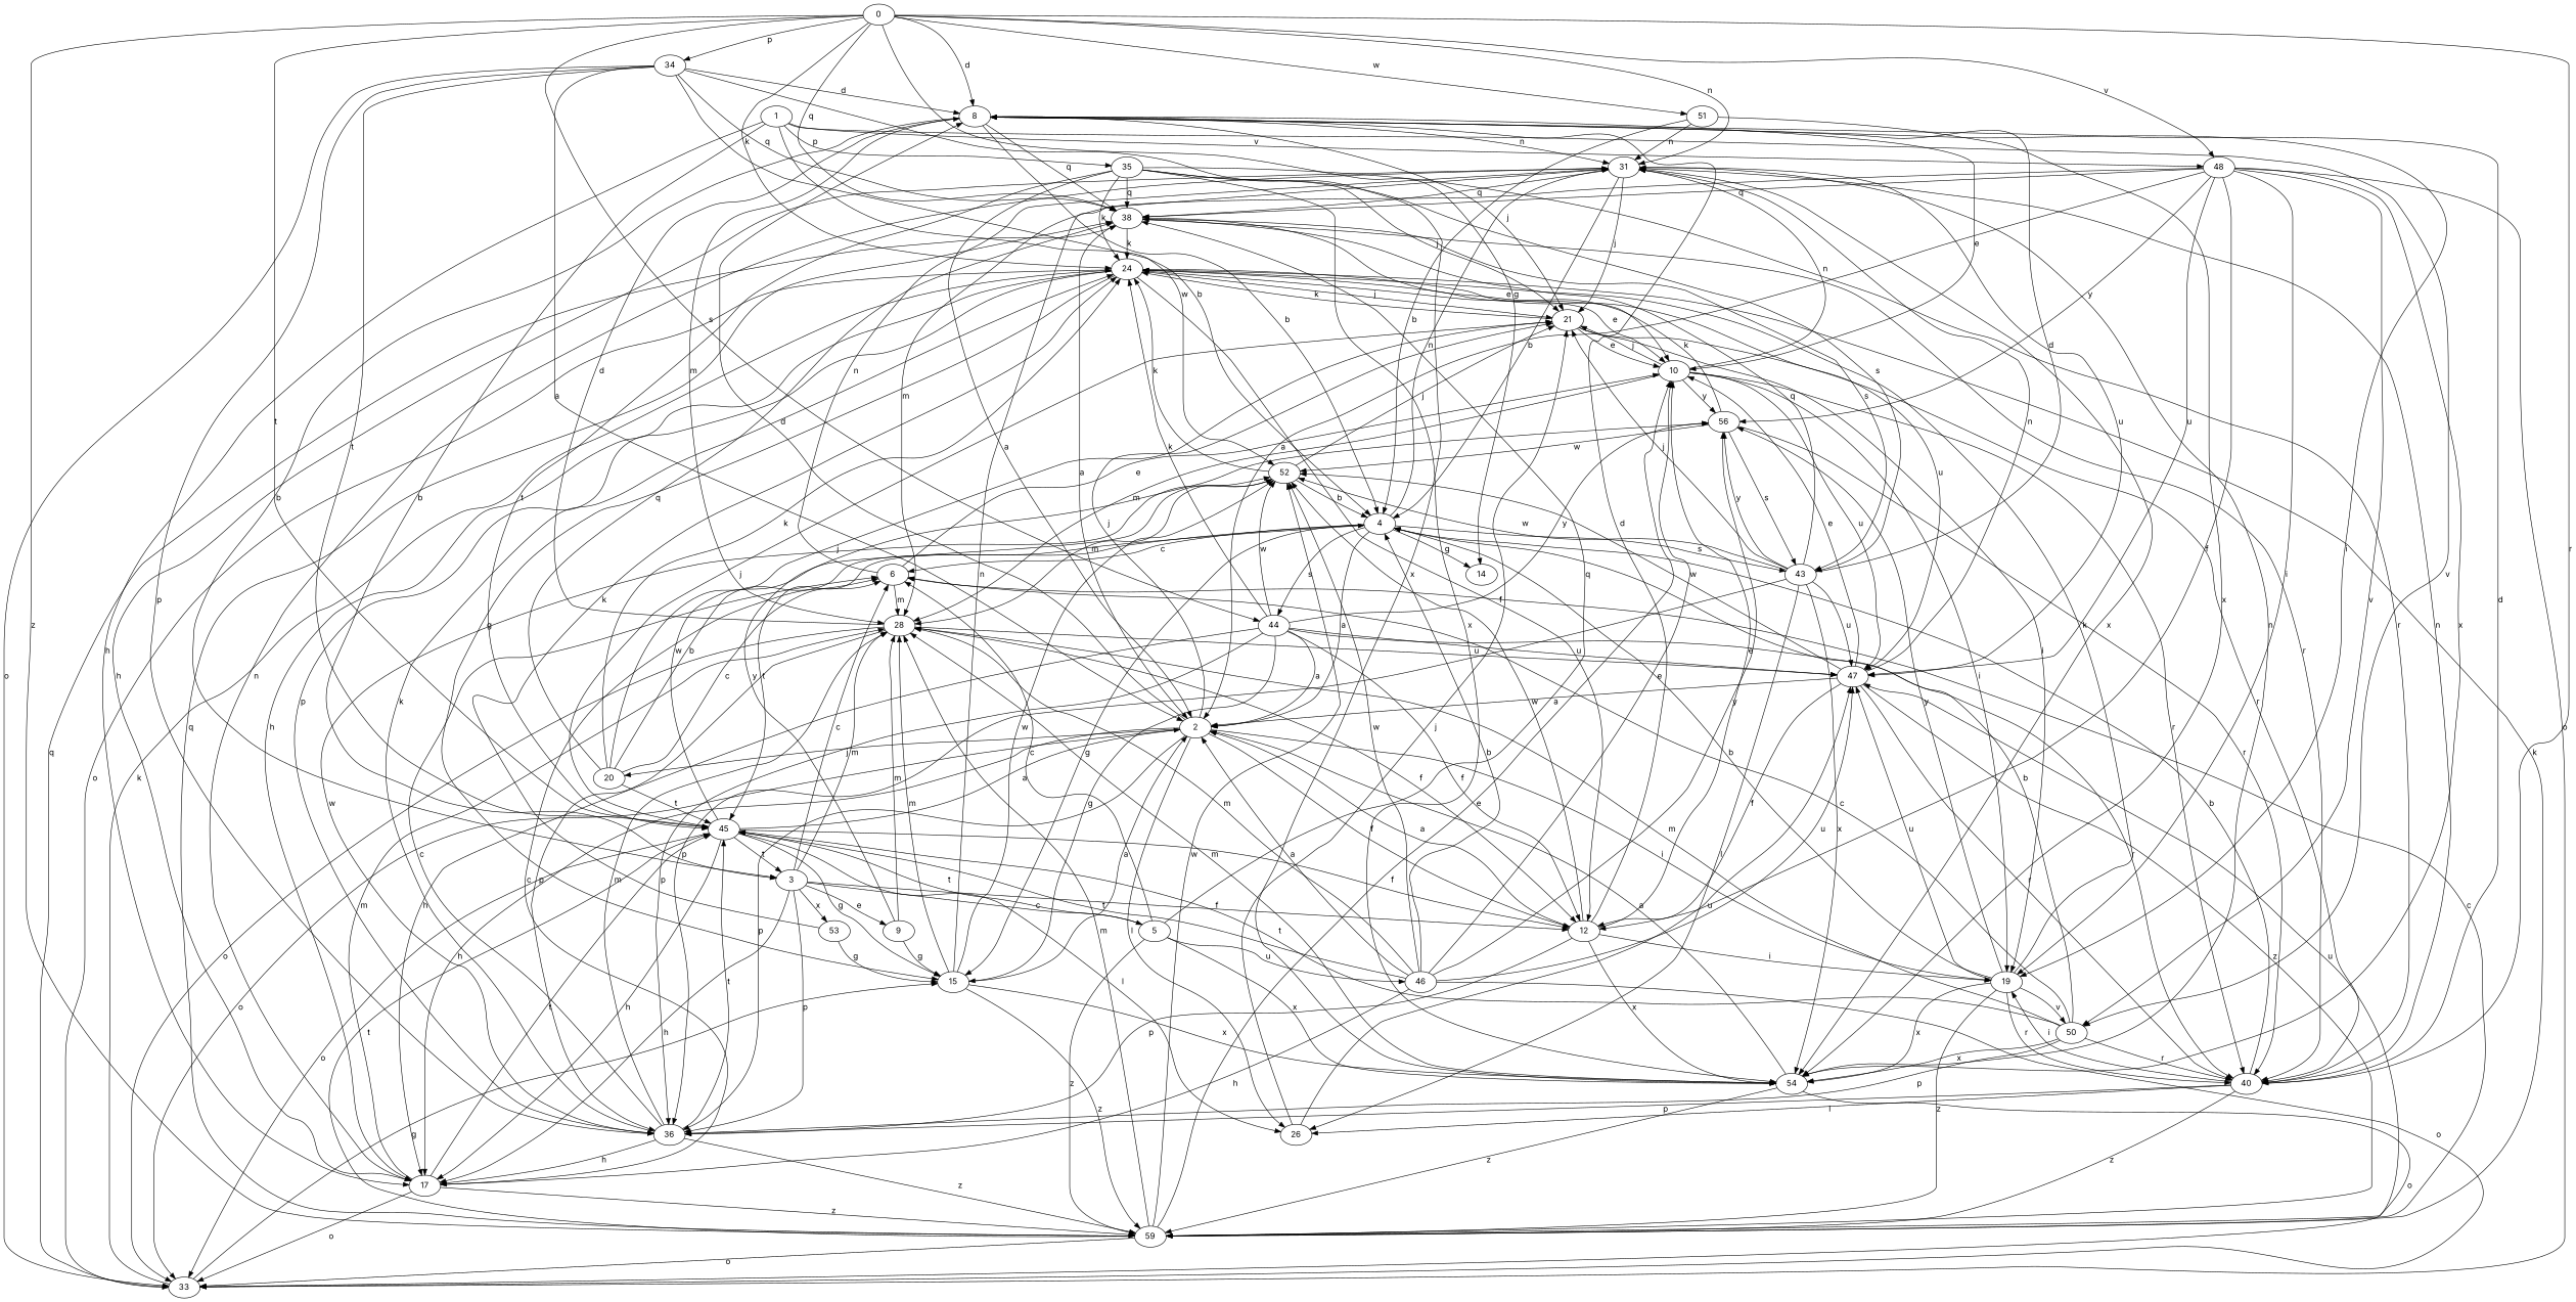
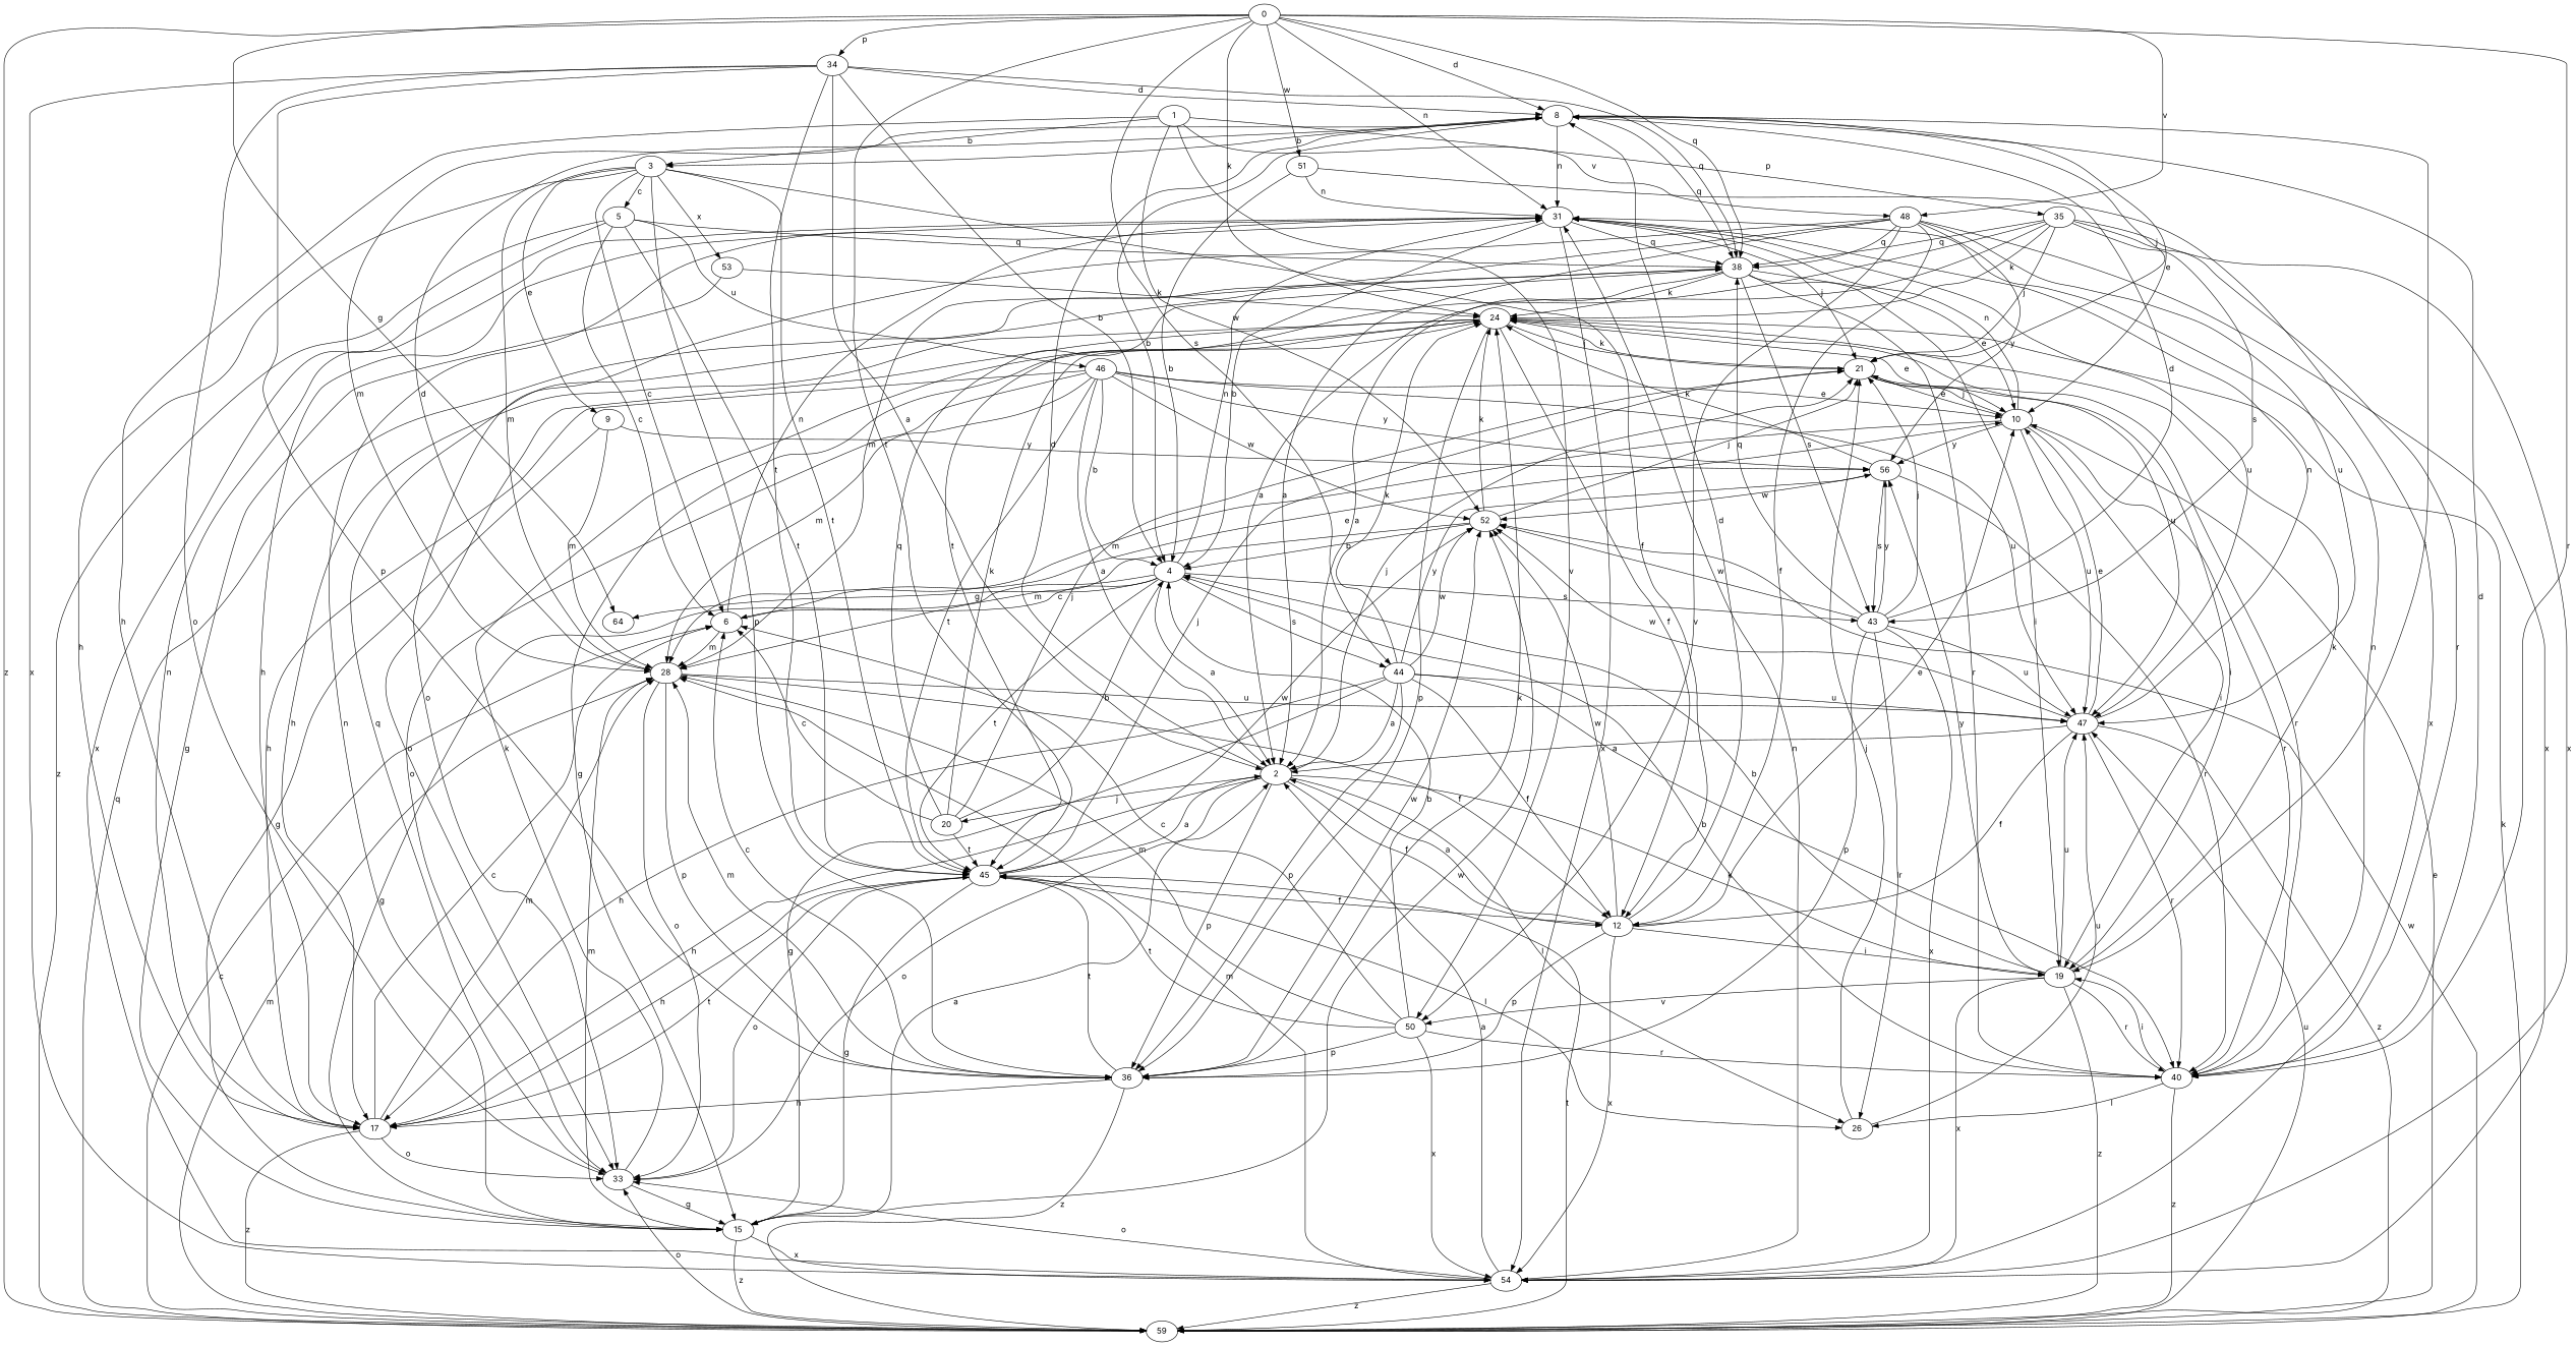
  strict digraph {
    fontname=Inter
    node [fontname=Inter]
    edge [fontname=Inter]
    0
    8
-   14
+   14 [label=64]
    24
    31
    34
    38
    40
    n9 [label=44]
    45
    48
    51
    59
    3
    19
    21
    28
    4
    10
    17
    12
    33
    36
    15
    47
    54
    2
    43
    26
    52
    56
    50
    6
    1
    35
    5
    9
    53
    20
    46
    0 -> 8 [label=d]
    0 -> 14 [label=g]
    0 -> 24 [label=k]
    0 -> 31 [label=n]
    0 -> 34 [label=p]
    0 -> 38 [label=q]
    0 -> 40 [label=r]
    0 -> n9 [label=s]
    0 -> 45 [label=t]
    0 -> 48 [label=v]
    0 -> 51 [label=w]
    0 -> 59 [label=z]
    8 -> 31 [label=n]
    8 -> 38 [label=q]
    8 -> 3 [label=b]
    8 -> 19 [label=i]
    8 -> 21 [label=j]
    8 -> 28 [label=m]
    8 -> 4 [label=b]
    8 -> 10 [label=e]
    24 -> 21 [label=j]
    24 -> 10 [label=e]
    24 -> 17 [label=h]
    24 -> 12 [label=f]
    24 -> 33 [label=o]
    24 -> 36 [label=p]
    24 -> 15 [label=g]
    24 -> 47 [label=u]
    31 -> 38 [label=q]
    31 -> 21 [label=j]
    31 -> 4 [label=b]
    31 -> 17 [label=h]
    31 -> 47 [label=u]
    31 -> 54 [label=x]
    34 -> 8 [label=d]
    34 -> 38 [label=q]
    34 -> 45 [label=t]
    34 -> 4 [label=b]
    34 -> 33 [label=o]
    34 -> 36 [label=p]
    34 -> 54 [label=x]
    34 -> 2 [label=a]
    38 -> 24 [label=k]
    38 -> 40 [label=r]
-   48 -> 19 [label=i]
+   38 -> 19 [label=i]
    38 -> 10 [label=e]
    38 -> 2 [label=a]
    38 -> 43 [label=s]
    40 -> 8 [label=d]
    40 -> 31 [label=n]
    40 -> 59 [label=z]
    40 -> 19 [label=i]
    40 -> 4 [label=b]
-   40 -> 36 [label=p]
    40 -> 26 [label=l]
    n9 -> 24 [label=k]
    n9 -> 40 [label=r]
    n9 -> 17 [label=h]
    n9 -> 12 [label=f]
    n9 -> 36 [label=p]
    n9 -> 15 [label=g]
    n9 -> 47 [label=u]
    n9 -> 2 [label=a]
    n9 -> 52 [label=w]
    n9 -> 56 [label=y]
    45 -> 21 [label=j]
    45 -> 17 [label=h]
    45 -> 12 [label=f]
    45 -> 33 [label=o]
    45 -> 15 [label=g]
    45 -> 2 [label=a]
    45 -> 26 [label=l]
    45 -> 52 [label=w]
    48 -> 38 [label=q]
    48 -> 28 [label=m]
    48 -> 12 [label=f]
    48 -> 33 [label=o]
    48 -> 47 [label=u]
    48 -> 54 [label=x]
    48 -> 2 [label=a]
    48 -> 56 [label=y]
    48 -> 50 [label=v]
    51 -> 31 [label=n]
    51 -> 4 [label=b]
    51 -> 54 [label=x]
    59 -> 24 [label=k]
    59 -> 38 [label=q]
    59 -> 45 [label=t]
    59 -> 28 [label=m]
    59 -> 10 [label=e]
    59 -> 33 [label=o]
    59 -> 47 [label=u]
    59 -> 52 [label=w]
    59 -> 6 [label=c]
-   45 -> 3 [label=t]
+   3 -> 45 [label=t]
    3 -> 28 [label=m]
    3 -> 17 [label=h]
    3 -> 12 [label=f]
    3 -> 36 [label=p]
    3 -> 6 [label=c]
    3 -> 5 [label=c]
    3 -> 9 [label=e]
    3 -> 53 [label=x]
    19 -> 24 [label=k]
    19 -> 40 [label=r]
    19 -> 59 [label=z]
    19 -> 4 [label=b]
    19 -> 47 [label=u]
    19 -> 54 [label=x]
    19 -> 56 [label=y]
    19 -> 50 [label=v]
    21 -> 24 [label=k]
    21 -> 40 [label=r]
    21 -> 19 [label=i]
    21 -> 10 [label=e]
    28 -> 8 [label=d]
    28 -> 12 [label=f]
    28 -> 33 [label=o]
    28 -> 36 [label=p]
    28 -> 47 [label=u]
    4 -> 14 [label=g]
    4 -> 31 [label=n]
    4 -> n9 [label=s]
    4 -> 45 [label=t]
    4 -> 15 [label=g]
    4 -> 2 [label=a]
    4 -> 43 [label=s]
    4 -> 6 [label=c]
    10 -> 31 [label=n]
    10 -> 40 [label=r]
    10 -> 19 [label=i]
    10 -> 21 [label=j]
    10 -> 28 [label=m]
    10 -> 47 [label=u]
    10 -> 56 [label=y]
    17 -> 31 [label=n]
    17 -> 45 [label=t]
    17 -> 59 [label=z]
    17 -> 28 [label=m]
    17 -> 33 [label=o]
    17 -> 6 [label=c]
    12 -> 8 [label=d]
    12 -> 19 [label=i]
    12 -> 10 [label=e]
    12 -> 36 [label=p]
    12 -> 54 [label=x]
    12 -> 2 [label=a]
    12 -> 52 [label=w]
    33 -> 24 [label=k]
    33 -> 38 [label=q]
    33 -> 15 [label=g]
    36 -> 24 [label=k]
    36 -> 45 [label=t]
    36 -> 59 [label=z]
    36 -> 28 [label=m]
    36 -> 17 [label=h]
    36 -> 52 [label=w]
    36 -> 6 [label=c]
    15 -> 31 [label=n]
    15 -> 59 [label=z]
    15 -> 28 [label=m]
    15 -> 54 [label=x]
    15 -> 2 [label=a]
    15 -> 52 [label=w]
    47 -> 31 [label=n]
    47 -> 40 [label=r]
    47 -> 59 [label=z]
    47 -> 10 [label=e]
    47 -> 12 [label=f]
    47 -> 2 [label=a]
    47 -> 52 [label=w]
    54 -> 31 [label=n]
    54 -> 59 [label=z]
    54 -> 28 [label=m]
    54 -> 33 [label=o]
    54 -> 2 [label=a]
    2 -> 8 [label=d]
-   2 -> 19 [label=i]
+   2 -> 19 [label=k]
    2 -> 21 [label=j]
    2 -> 17 [label=h]
    2 -> 12 [label=f]
    2 -> 33 [label=o]
    2 -> 36 [label=p]
    2 -> 26 [label=l]
    2 -> 20 [label=j]
    43 -> 8 [label=d]
    43 -> 38 [label=q]
    43 -> 21 [label=j]
    43 -> 36 [label=p]
    43 -> 47 [label=u]
    43 -> 54 [label=x]
    43 -> 26 [label=l]
    43 -> 52 [label=w]
    43 -> 56 [label=y]
    26 -> 21 [label=j]
    26 -> 47 [label=u]
    52 -> 24 [label=k]
    52 -> 21 [label=j]
    52 -> 28 [label=m]
    52 -> 4 [label=b]
    56 -> 24 [label=k]
    56 -> 40 [label=r]
    56 -> 43 [label=s]
    56 -> 52 [label=w]
    50 -> 40 [label=r]
    50 -> 45 [label=t]
    50 -> 28 [label=m]
    50 -> 4 [label=b]
    50 -> 36 [label=p]
    50 -> 54 [label=x]
    50 -> 6 [label=c]
    6 -> 31 [label=n]
    6 -> 28 [label=m]
    6 -> 10 [label=e]
    1 -> 48 [label=v]
    1 -> 3 [label=b]
    1 -> 17 [label=h]
    1 -> 52 [label=w]
    1 -> 50 [label=v]
    1 -> 35 [label=p]
    35 -> 24 [label=k]
    35 -> 38 [label=q]
    35 -> 40 [label=r]
    35 -> 45 [label=t]
    35 -> 21 [label=j]
    35 -> 54 [label=x]
    35 -> 2 [label=a]
    35 -> 43 [label=s]
    5 -> 38 [label=q]
    5 -> 45 [label=t]
    5 -> 59 [label=z]
    5 -> 54 [label=x]
    5 -> 6 [label=c]
    5 -> 46 [label=u]
    9 -> 28 [label=m]
    9 -> 15 [label=g]
    9 -> 56 [label=y]
    53 -> 24 [label=k]
    53 -> 15 [label=g]
    20 -> 24 [label=k]
    20 -> 38 [label=q]
    20 -> 45 [label=t]
    20 -> 21 [label=j]
    20 -> 4 [label=b]
    20 -> 6 [label=c]
    46 -> 45 [label=t]
    46 -> 28 [label=m]
    46 -> 4 [label=b]
    46 -> 10 [label=e]
    46 -> 17 [label=h]
    46 -> 33 [label=o]
    46 -> 47 [label=u]
    46 -> 2 [label=a]
    46 -> 52 [label=w]
    46 -> 56 [label=y]
  }
